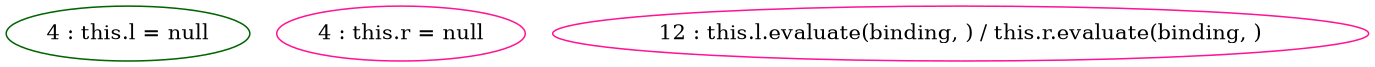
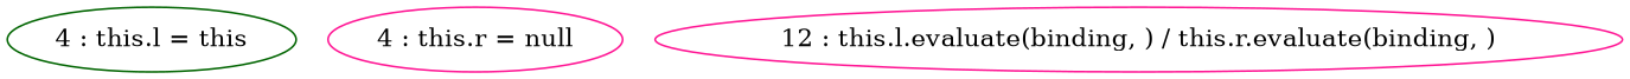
  digraph {
    node [color=deeppink]
-   "4 : this.l = null" [color=darkgreen]
+   "4 : this.l = null" [color=darkgreen label="4 : this.l = this"]
    "4 : this.r = null"
    "12 : this.l.evaluate(binding, ) / this.r.evaluate(binding, )"
  }
